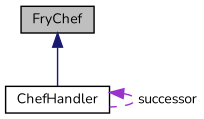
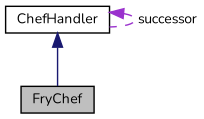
  digraph {
    fontname=Nunito
    node [color=black fontname=Nunito fontsize=10 shape=record style=filled]
    edge [dir=back fontname=Nunito fontsize=10 labelfontname=Helvetica labelfontsize=10]
    n1 [fillcolor=grey75 fontcolor=black height=0.2 label=FryChef width=0.4]
    n2 [fillcolor=white height=0.2 label=ChefHandler width=0.4]
-   n1 -> n2 [color=midnightblue style=solid]
+   n2 -> n1 [color=midnightblue style=solid]
    n2 -> n2 [color=darkorchid3 label=" successor" style=dashed]
  }
